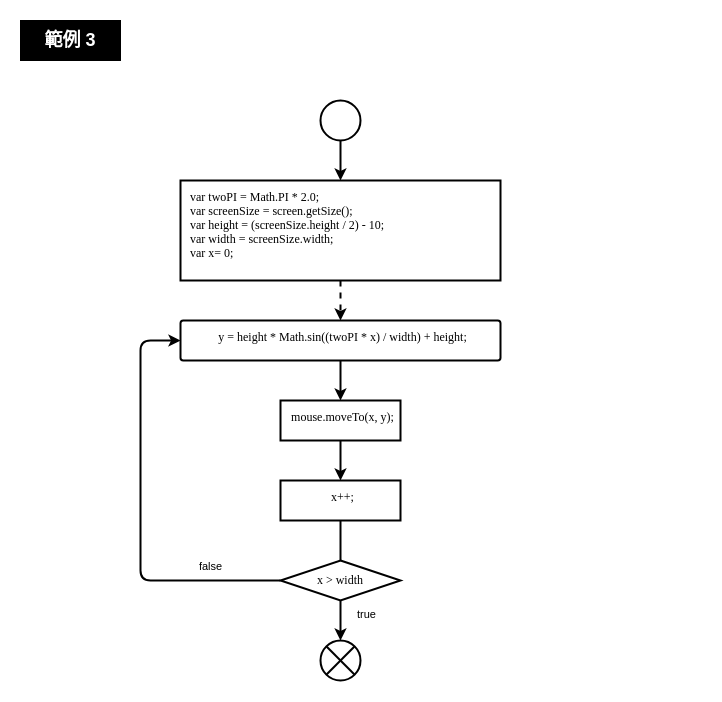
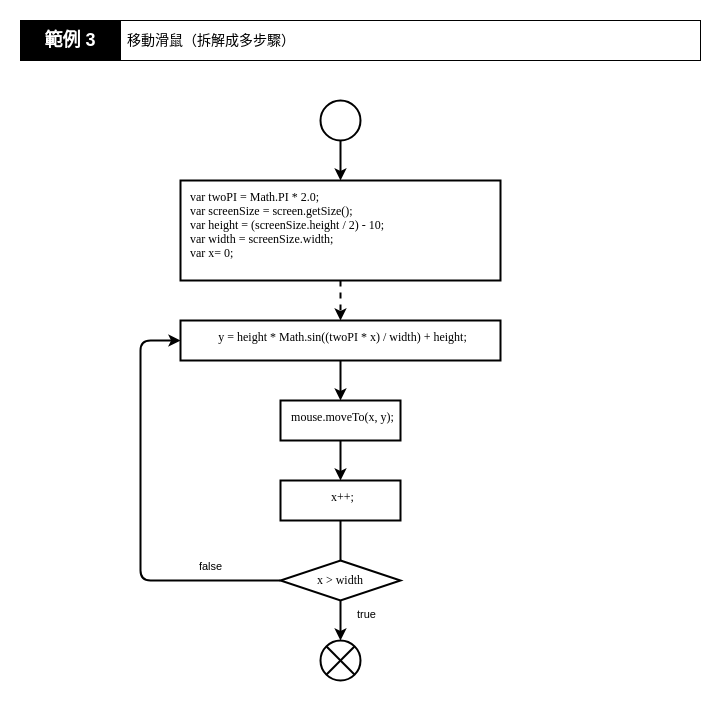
  <mxCell id="0" />
  <mxCell id="1" parent="0" />
  <mxCell id="2" style="edgeStyle=orthogonalEdgeStyle;rounded=1;sketch=0;orthogonalLoop=1;jettySize=auto;html=1;fontFamily=Courier New;fontSize=12;strokeWidth=2;entryX=0.5;entryY=0;entryDx=0;entryDy=0;entryPerimeter=0;exitX=0.5;exitY=1;exitDx=0;exitDy=0;" parent="1" source="3" target="5" edge="1"><mxGeometry relative="1" as="geometry"><mxPoint x="310" y="20" as="sourcePoint" /><mxPoint x="310" y="80" as="targetPoint" /></mxGeometry></mxCell>
  <mxCell id="3" value="" style="ellipse;fontStyle=0;fontSize=12;sketch=0;rounded=1;align=left;fontFamily=Iosevka Fixed;strokeWidth=2;shadow=0;html=0;" parent="1" vertex="1"><mxGeometry x="320" y="100" width="40" height="40" as="geometry" /></mxCell>
  <mxCell id="4" style="edgeStyle=orthogonalEdgeStyle;rounded=1;orthogonalLoop=1;jettySize=auto;html=1;entryX=0.5;entryY=0;entryDx=0;entryDy=0;strokeWidth=2;exitX=0.5;exitY=1;exitDx=0;exitDy=0;dashed=1;" parent="1" source="5" target="16" edge="1"><mxGeometry relative="1" as="geometry" /></mxCell>
  <mxCell id="5" value="var twoPI = Math.PI * 2.0;&#10;var screenSize = screen.getSize();&#10;var height = (screenSize.height / 2) - 10;&#10;var width = screenSize.width;&#10;var x= 0;" style="fontSize=12;fontStyle=0;sketch=0;rounded=0;fontFamily=Iosevka Fixed;align=left;strokeWidth=2;arcSize=7;shadow=0;html=0;spacingLeft=5;verticalAlign=top;spacingTop=0;spacing=5;" parent="1" vertex="1"><mxGeometry x="180" y="180" width="320" height="100" as="geometry" /></mxCell>
  <mxCell id="6" value="" style="shape=sumEllipse;perimeter=ellipsePerimeter;backgroundOutline=1;fontStyle=0;fontSize=16;sketch=0;rounded=1;fontFamily=Iosevka Fixed;align=left;strokeWidth=2;shadow=0;html=0;" parent="1" vertex="1"><mxGeometry x="320" y="640" width="40" height="40" as="geometry" /></mxCell>
+ <mxCell id="7" value="移動滑鼠（拆解成多步驟）" style="text;html=1;strokeColor=default;fillColor=none;align=left;verticalAlign=middle;whiteSpace=wrap;rounded=0;spacingLeft=5;strokeWidth=1;fontSize=14;movable=1;resizable=1;rotatable=1;deletable=1;editable=1;connectable=1;" parent="1" vertex="1"><mxGeometry x="120" y="20" width="580" height="40" as="geometry" /></mxCell>
  <mxCell id="8" value="範例 3" style="rounded=0;whiteSpace=wrap;html=1;fillColor=#000000;fontColor=#FFFFFF;fontSize=18;fontStyle=1;strokeWidth=1;movable=1;resizable=1;rotatable=1;deletable=1;editable=1;connectable=1;" parent="1" vertex="1"><mxGeometry x="20" y="20" width="100" height="40" as="geometry" /></mxCell>
  <mxCell id="9" style="edgeStyle=orthogonalEdgeStyle;rounded=0;orthogonalLoop=1;jettySize=auto;html=1;entryX=0.5;entryY=0;entryDx=0;entryDy=0;strokeWidth=2;exitX=0.5;exitY=1;exitDx=0;exitDy=0;exitPerimeter=0;" parent="1" source="19" target="6" edge="1"><mxGeometry relative="1" as="geometry"><mxPoint x="340" y="600" as="sourcePoint" /></mxGeometry></mxCell>
  <mxCell id="10" value="true" style="edgeLabel;html=1;align=center;verticalAlign=middle;resizable=0;points=[];" parent="9" vertex="1" connectable="0"><mxGeometry x="-0.35" y="-1" relative="1" as="geometry"><mxPoint x="26" as="offset" /></mxGeometry></mxCell>
  <mxCell id="11" style="edgeStyle=orthogonalEdgeStyle;rounded=1;orthogonalLoop=1;jettySize=auto;html=1;entryX=0;entryY=0.5;entryDx=0;entryDy=0;strokeWidth=2;exitX=0;exitY=0.5;exitDx=0;exitDy=0;exitPerimeter=0;" parent="1" source="19" target="16" edge="1"><mxGeometry relative="1" as="geometry"><mxPoint x="280" y="580" as="sourcePoint" /><Array as="points"><mxPoint x="140" y="580" /><mxPoint x="140" y="340" /></Array></mxGeometry></mxCell>
  <mxCell id="12" value="false" style="edgeLabel;html=1;align=center;verticalAlign=middle;resizable=0;points=[];" parent="11" vertex="1" connectable="0"><mxGeometry x="-0.633" y="1" relative="1" as="geometry"><mxPoint x="6" y="-16" as="offset" /></mxGeometry></mxCell>
  <mxCell id="13" style="edgeStyle=orthogonalEdgeStyle;rounded=1;orthogonalLoop=1;jettySize=auto;html=1;strokeWidth=2;endArrow=none;" parent="1" source="14" target="19" edge="1"><mxGeometry relative="1" as="geometry" /></mxCell>
  <mxCell id="14" value="x++;" style="fontSize=12;fontStyle=0;sketch=0;rounded=0;fontFamily=Iosevka Fixed;align=center;strokeWidth=2;arcSize=7;shadow=0;html=0;spacingLeft=5;verticalAlign=top;spacingTop=0;spacing=5;" parent="1" vertex="1"><mxGeometry x="280" y="480" width="120" height="40" as="geometry" /></mxCell>
  <mxCell id="15" style="edgeStyle=orthogonalEdgeStyle;rounded=1;orthogonalLoop=1;jettySize=auto;html=1;strokeWidth=2;" parent="1" source="16" target="18" edge="1"><mxGeometry relative="1" as="geometry" /></mxCell>
- <mxCell id="16" value="y = height * Math.sin((twoPI * x) / width) + height;" style="fontSize=12;fontStyle=0;sketch=0;fontFamily=Iosevka Fixed;align=center;strokeWidth=2;arcSize=7;shadow=0;html=0;spacingLeft=5;verticalAlign=top;spacingTop=0;spacing=5;rounded=1;" parent="1" vertex="1"><mxGeometry x="180" y="320" width="320" height="40" as="geometry" /></mxCell>
+ <mxCell id="16" value="y = height * Math.sin((twoPI * x) / width) + height;" style="fontSize=12;fontStyle=0;sketch=0;rounded=0;fontFamily=Iosevka Fixed;align=center;strokeWidth=2;arcSize=7;shadow=0;html=0;spacingLeft=5;verticalAlign=top;spacingTop=0;spacing=5;" parent="1" vertex="1"><mxGeometry x="180" y="320" width="320" height="40" as="geometry" /></mxCell>
  <mxCell id="17" style="edgeStyle=orthogonalEdgeStyle;rounded=1;orthogonalLoop=1;jettySize=auto;html=1;entryX=0.5;entryY=0;entryDx=0;entryDy=0;strokeWidth=2;exitX=0.5;exitY=1;exitDx=0;exitDy=0;" parent="1" source="18" target="14" edge="1"><mxGeometry relative="1" as="geometry" /></mxCell>
  <mxCell id="18" value="mouse.moveTo(x, y);" style="fontSize=12;fontStyle=0;sketch=0;rounded=0;fontFamily=Iosevka Fixed;align=center;strokeWidth=2;arcSize=7;shadow=0;html=0;spacingLeft=5;verticalAlign=top;spacingTop=0;spacing=5;" parent="1" vertex="1"><mxGeometry x="280" y="400" width="120" height="40" as="geometry" /></mxCell>
  <mxCell id="19" value="x &gt; width" style="strokeWidth=2;shape=mxgraph.flowchart.decision;whiteSpace=wrap;rounded=0;shadow=0;fontFamily=Iosevka Fixed;fontSize=12;" parent="1" vertex="1"><mxGeometry x="280" y="560" width="120" height="40" as="geometry" /></mxCell>
